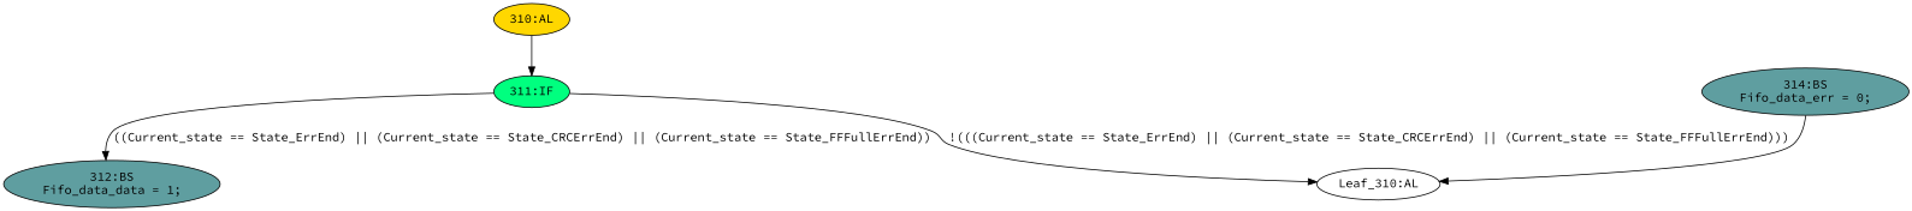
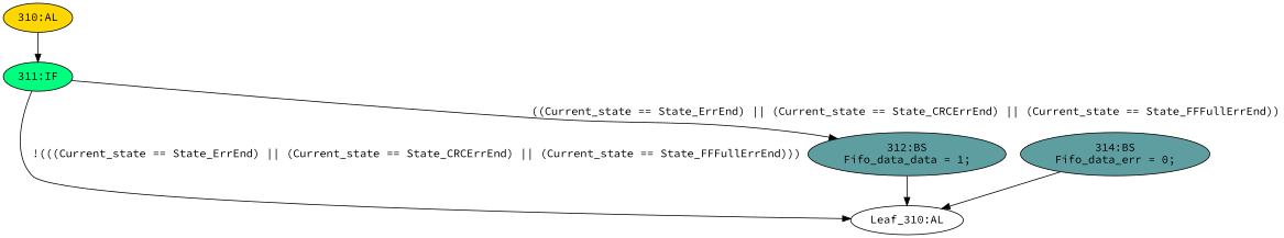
  strict digraph {
    fontname="Source Code Pro"
    node [fontname="Source Code Pro" fillcolor=cadetblue statements="[]" style=filled typ=BlockingSubstitution]
    edge [cond="[]" fontname="Source Code Pro" lineno=None]
    n1 [def_var="['Fifo_data_err']" label="Leaf_310:AL" fillcolor="" statements="" style="" typ=""]
    n2 [ast="<pyverilog.vparser.ast.Always object at 0x7fbb47415210>" clk_sens=False fillcolor=gold label="310:AL" sens="['Current_state']" typ=Always use_var="['State_FFFullErrEnd', 'Current_state', 'State_ErrEnd', 'State_CRCErrEnd']"]
    n3 [ast="<pyverilog.vparser.ast.IfStatement object at 0x7fbb4740fd50>" fillcolor=springgreen label="311:IF" typ=IfStatement]
    n4 [ast="<pyverilog.vparser.ast.BlockingSubstitution object at 0x7fbb4740fa10>" label="312:BS\nFifo_data_data = 1;" statements="[<pyverilog.vparser.ast.BlockingSubstitution object at 0x7fbb4740fa10>]"]
    n5 [ast="<pyverilog.vparser.ast.BlockingSubstitution object at 0x7fbb4740fbd0>" label="314:BS\nFifo_data_err = 0;" statements="[<pyverilog.vparser.ast.BlockingSubstitution object at 0x7fbb4740fbd0>]"]
    n2 -> n3
    n3 -> n1 [cond="['Current_state', 'State_ErrEnd', 'Current_state', 'State_CRCErrEnd', 'Current_state', 'State_FFFullErrEnd']" label="!(((Current_state == State_ErrEnd) || (Current_state == State_CRCErrEnd) || (Current_state == State_FFFullErrEnd)))" lineno=311]
    n3 -> n4 [cond="['Current_state', 'State_ErrEnd', 'Current_state', 'State_CRCErrEnd', 'Current_state', 'State_FFFullErrEnd']" label="((Current_state == State_ErrEnd) || (Current_state == State_CRCErrEnd) || (Current_state == State_FFFullErrEnd))" lineno=311]
+   n4 -> n1
    n5 -> n1
  }
